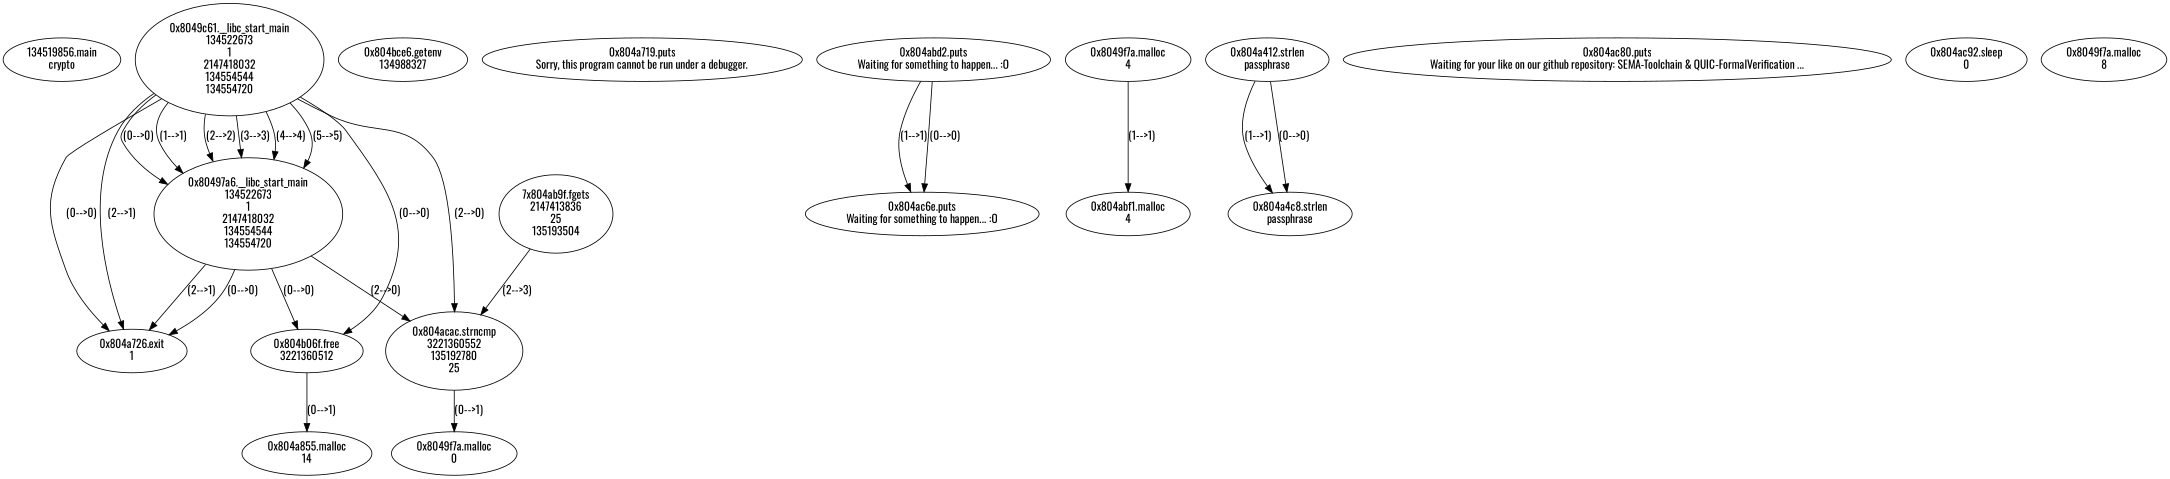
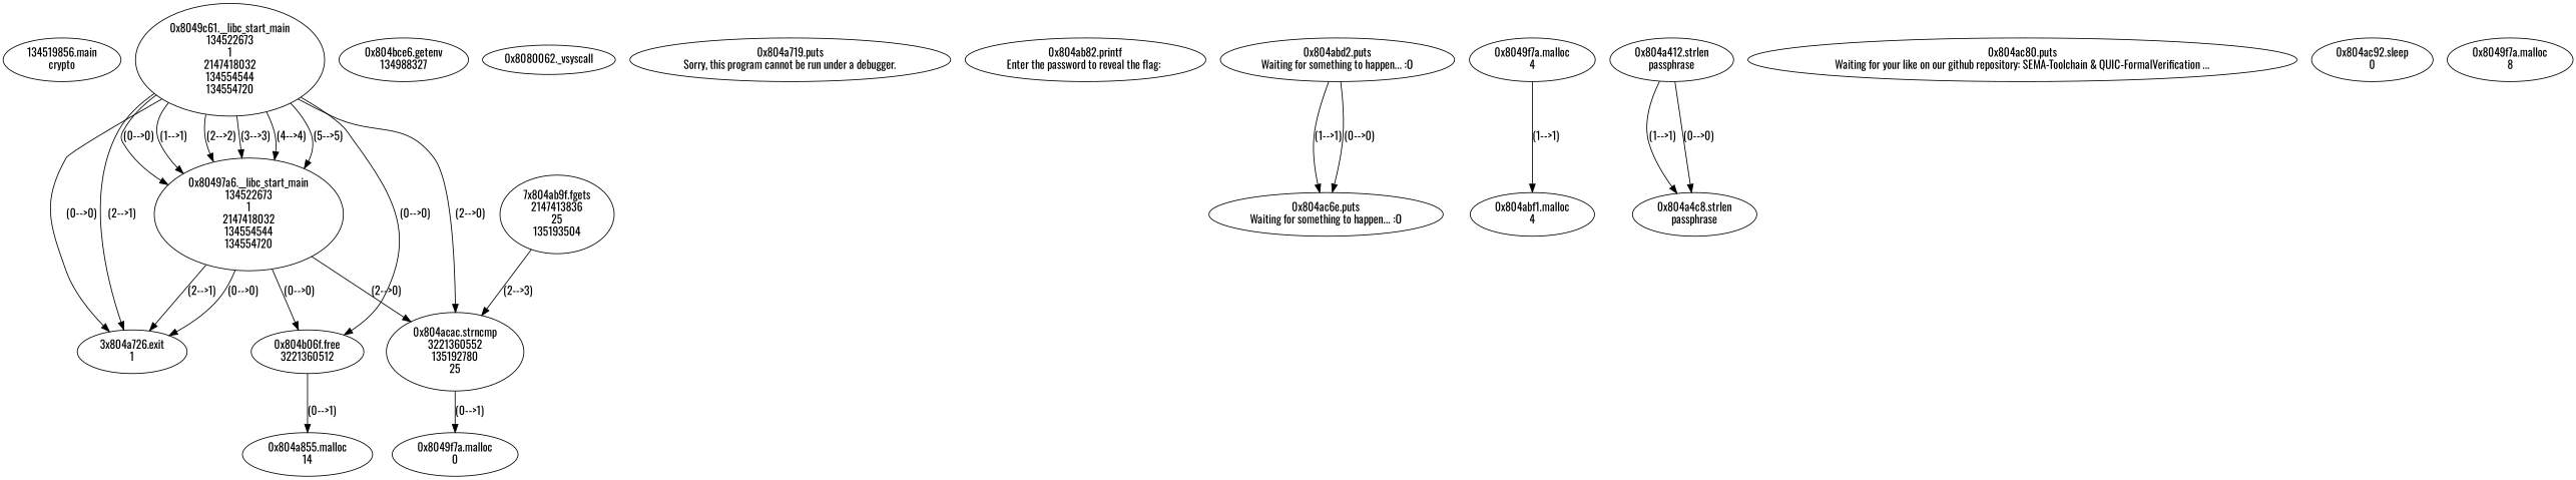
  digraph {
    fontname=Oswald
    node [fontname=Oswald]
    edge [fontname=Oswald]
    n1 [label="134519856.main\ncrypto"]
    n2 [label="0x8049c61.__libc_start_main\n134522673\n1\n2147418032\n134554544\n134554720"]
    n3 [label="0x80497a6.__libc_start_main\n134522673\n1\n2147418032\n134554544\n134554720"]
-   n4 [label="0x804a726.exit\n1"]
+   n4 [label="3x804a726.exit\n1"]
    n5 [label="0x804acac.strncmp\n3221360552\n135192780\n25"]
    n6 [label="0x804b06f.free\n3221360512"]
    n7 [label="0x8049f7a.malloc\n0"]
    n8 [label="0x804a855.malloc\n14"]
    n9 [label="0x804bce6.getenv\n134988327"]
+   n10 [label="0x8080062._vsyscall\n"]
    n11 [label="0x804a719.puts\nSorry, this program cannot be run under a debugger."]
+   n12 [label="0x804ab82.printf\nEnter the password to reveal the flag: "]
    n13 [label="7x804ab9f.fgets\n2147413836\n25\n135193504"]
    n14 [label="0x804abd2.puts\nWaiting for something to happen... :O"]
    n15 [label="0x804ac6e.puts\nWaiting for something to happen... :O"]
    n16 [label="0x804abf1.malloc\n4"]
    n17 [label="0x8049f7a.malloc\n4"]
    n18 [label="0x804a412.strlen\npassphrase"]
    n19 [label="0x804a4c8.strlen\npassphrase"]
    n20 [label="0x804ac80.puts\nWaiting for your like on our github repository: SEMA-Toolchain & QUIC-FormalVerification ..."]
    n21 [label="0x804ac92.sleep\n0"]
    n22 [label="0x8049f7a.malloc\n8"]
    n2 -> n3 [label="(1-->1)"]
    n2 -> n3 [label="(2-->2)"]
    n2 -> n3 [label="(3-->3)"]
    n2 -> n3 [label="(4-->4)"]
    n2 -> n3 [label="(5-->5)"]
    n2 -> n3 [label="(0-->0)"]
    n2 -> n4 [label="(2-->1)"]
    n2 -> n4 [label="(0-->0)"]
    n2 -> n5 [label="(2-->0)"]
    n2 -> n6 [label="(0-->0)"]
    n3 -> n4 [label="(2-->1)"]
    n3 -> n4 [label="(0-->0)"]
    n3 -> n5 [label="(2-->0)"]
    n3 -> n6 [label="(0-->0)"]
    n5 -> n7 [label="(0-->1)"]
    n6 -> n8 [label="(0-->1)"]
    n13 -> n5 [label="(2-->3)"]
    n14 -> n15 [label="(1-->1)"]
    n14 -> n15 [label="(0-->0)"]
    n17 -> n16 [label="(1-->1)"]
    n18 -> n19 [label="(1-->1)"]
    n18 -> n19 [label="(0-->0)"]
  }
